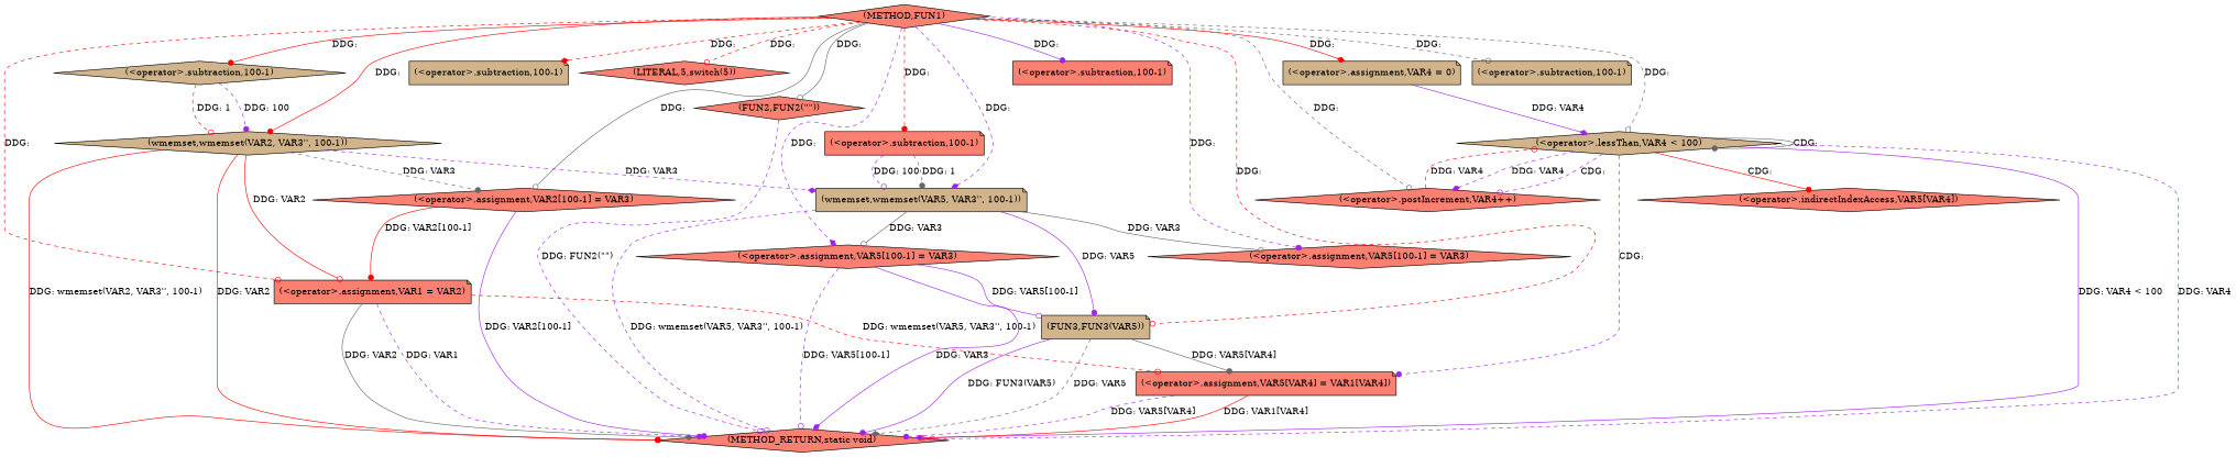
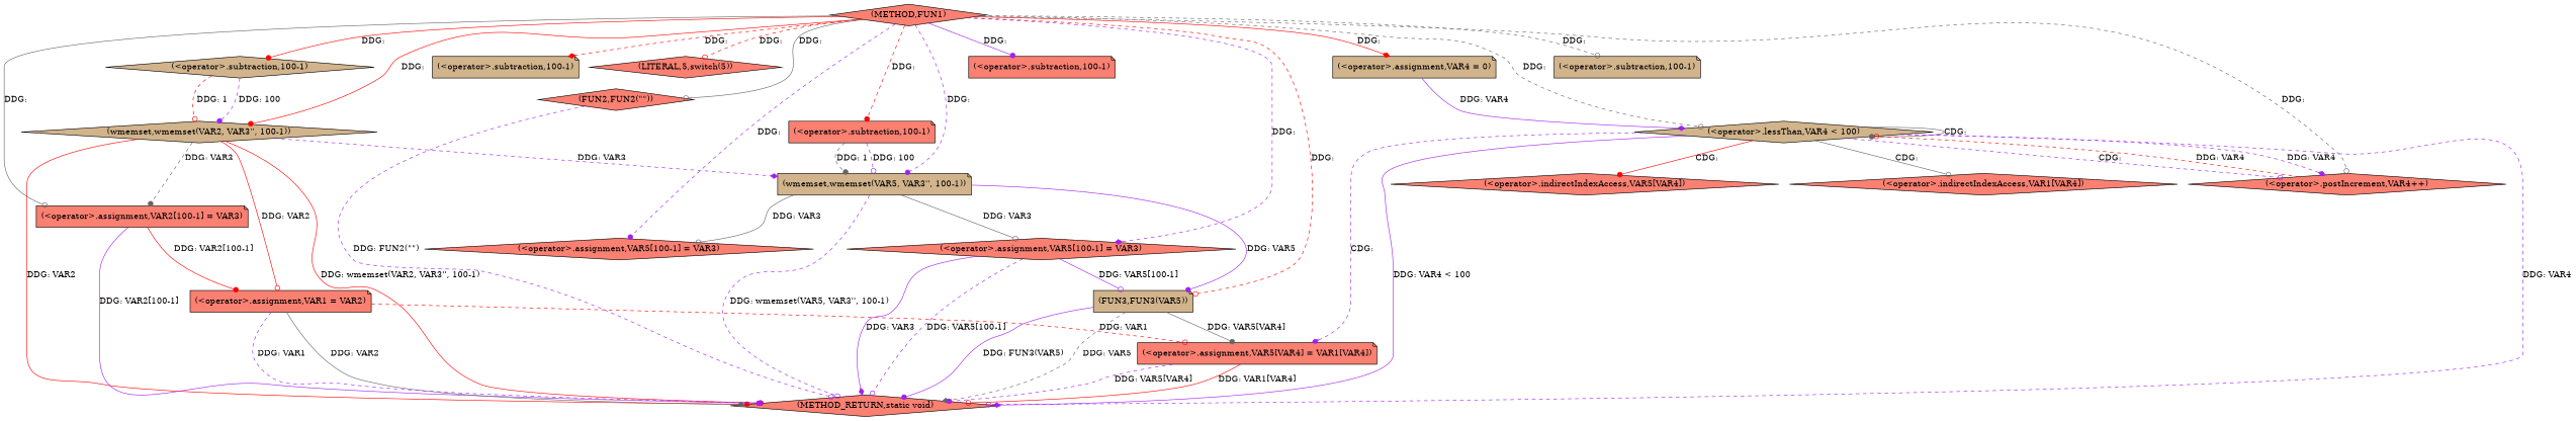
  digraph {
    node [fillcolor=salmon shape=diamond style=filled]
    edge [arrowhead=odot color=purple style=dashed]
    n1 [label="(METHOD,FUN1)"]
    n2 [fillcolor=tan label="(wmemset,wmemset(VAR2, VAR3'', 100-1))"]
    n3 [fillcolor=tan label="(<operator>.subtraction,100-1)"]
-   n4 [label="(<operator>.assignment,VAR2[100-1] = VAR3)"]
+   n4 [label="(<operator>.assignment,VAR2[100-1] = VAR3)" shape=note]
    n5 [fillcolor=tan label="(<operator>.subtraction,100-1)" shape=note]
    n6 [label="(LITERAL,5,switch(5))"]
    n7 [label="(FUN2,FUN2(\"\"))"]
    n8 [label="(<operator>.assignment,VAR1 = VAR2)" shape=note]
    n9 [fillcolor=tan label="(wmemset,wmemset(VAR5, VAR3'', 100-1))" shape=note]
    n10 [label="(<operator>.subtraction,100-1)" shape=note]
    n11 [label="(<operator>.assignment,VAR5[100-1] = VAR3)"]
    n12 [label="(<operator>.subtraction,100-1)" shape=note]
    n13 [fillcolor=tan label="(<operator>.assignment,VAR4 = 0)" shape=note]
    n14 [fillcolor=tan label="(<operator>.lessThan,VAR4 < 100)"]
    n15 [label="(<operator>.postIncrement,VAR4++)"]
    n16 [label="(<operator>.assignment,VAR5[100-1] = VAR3)"]
    n17 [fillcolor=tan label="(<operator>.subtraction,100-1)" shape=note]
    n18 [fillcolor=tan label="(FUN3,FUN3(VAR5))" shape=note]
    n19 [label="(METHOD_RETURN,static void)"]
    n20 [label="(<operator>.assignment,VAR5[VAR4] = VAR1[VAR4])" shape=note]
    n21 [label="(<operator>.indirectIndexAccess,VAR5[VAR4])"]
+   n22 [label="(<operator>.indirectIndexAccess,VAR1[VAR4])"]
    n1 -> n2 [arrowhead=dot color=red label="DDG: " style=solid]
    n1 -> n3 [arrowhead=dot color=red label="DDG: " style=solid]
    n1 -> n4 [color=gray40 label="DDG: " style=solid]
    n1 -> n5 [arrowhead=diamond color=red label="DDG: "]
    n1 -> n6 [color=red label="DDG: "]
    n1 -> n7 [color=gray40 label="DDG: " style=solid]
-   n1 -> n8 [color=red label="DDG: "]
-   n1 -> n9 [arrowhead=diamond label="DDG: "]
+   n1 -> n9 [arrowhead=dot label="DDG: "]
    n1 -> n10 [arrowhead=dot color=red label="DDG: "]
    n1 -> n11 [arrowhead=dot label="DDG: "]
    n1 -> n12 [arrowhead=dot label="DDG: " style=solid]
    n1 -> n13 [arrowhead=diamond color=red label="DDG: " style=solid]
    n1 -> n14 [color=gray40 label="DDG: "]
    n1 -> n15 [color=gray40 label="DDG: "]
    n1 -> n16 [arrowhead=diamond label="DDG: "]
    n1 -> n17 [color=gray40 label="DDG: "]
    n1 -> n18 [color=red label="DDG: "]
    n2 -> n4 [arrowhead=dot color=gray40 label="DDG: VAR3"]
    n2 -> n8 [color=red label="DDG: VAR2" style=solid]
    n2 -> n9 [arrowhead=diamond label="DDG: VAR3"]
    n2 -> n19 [arrowhead=dot color=red label="DDG: wmemset(VAR2, VAR3'', 100-1)" style=solid]
    n2 -> n19 [arrowhead=dot color=red label="DDG: VAR2" style=solid]
    n3 -> n2 [arrowhead=dot label="DDG: 100"]
    n3 -> n2 [color=red label="DDG: 1"]
    n4 -> n8 [arrowhead=dot color=red label="DDG: VAR2[100-1]" style=solid]
    n4 -> n19 [arrowhead=dot label="DDG: VAR2[100-1]" style=solid]
    n7 -> n19 [label="DDG: FUN2(\"\")"]
    n8 -> n19 [arrowhead=diamond color=gray40 label="DDG: VAR2" style=solid]
    n8 -> n19 [arrowhead=dot label="DDG: VAR1"]
-   n8 -> n20 [color=red label="DDG: wmemset(VAR5, VAR3'', 100-1)"]
+   n8 -> n20 [color=red label="DDG: VAR1"]
    n9 -> n11 [color=gray40 label="DDG: VAR3" style=solid]
    n9 -> n16 [color=gray40 label="DDG: VAR3" style=solid]
    n9 -> n18 [arrowhead=dot label="DDG: VAR5" style=solid]
    n9 -> n19 [label="DDG: wmemset(VAR5, VAR3'', 100-1)"]
    n10 -> n9 [label="DDG: 100"]
    n10 -> n9 [arrowhead=dot color=gray40 label="DDG: 1"]
    n13 -> n14 [arrowhead=diamond label="DDG: VAR4" style=solid]
    n14 -> n14 [arrowhead=dot color=gray40 label="CDG: " style=solid]
    n14 -> n15 [arrowhead=diamond label="DDG: VAR4"]
    n14 -> n15 [label="CDG: "]
    n14 -> n19 [arrowhead=diamond label="DDG: VAR4 < 100" style=solid]
    n14 -> n19 [label="DDG: VAR4"]
-   n14 -> n20 [arrowhead=dot label="CDG: "]
+   n14 -> n20 [arrowhead=diamond label="CDG: "]
    n14 -> n21 [arrowhead=dot color=red label="CDG: " style=solid]
+   n14 -> n22 [color=gray40 label="CDG: " style=solid]
    n15 -> n14 [color=red label="DDG: VAR4"]
    n16 -> n18 [label="DDG: VAR5[100-1]" style=solid]
    n16 -> n19 [arrowhead=diamond label="DDG: VAR3" style=solid]
    n16 -> n19 [label="DDG: VAR5[100-1]"]
    n18 -> n19 [arrowhead=dot label="DDG: FUN3(VAR5)" style=solid]
    n18 -> n19 [arrowhead=diamond color=gray40 label="DDG: VAR5"]
    n18 -> n20 [arrowhead=dot color=gray40 label="DDG: VAR5[VAR4]" style=solid]
    n20 -> n19 [color=red label="DDG: VAR1[VAR4]" style=solid]
    n20 -> n19 [arrowhead=dot label="DDG: VAR5[VAR4]"]
  }
